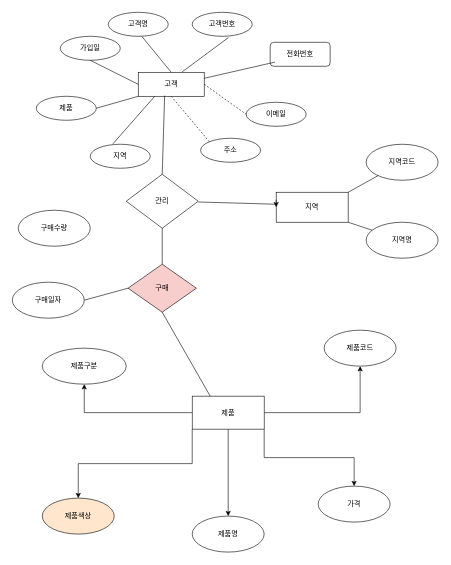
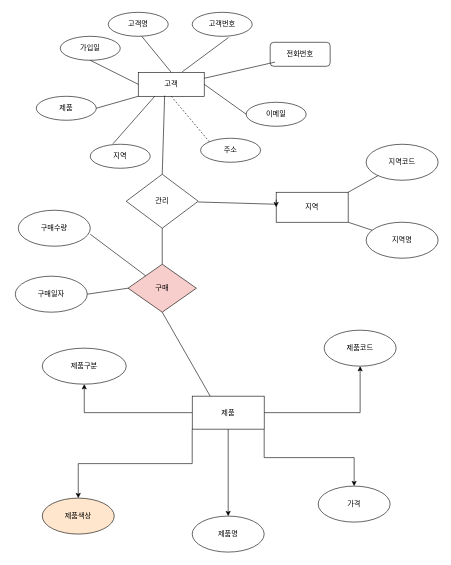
  <mxCell id="0" />
  <mxCell id="1" parent="0" />
  <mxCell id="2" value="고객" style="whiteSpace=wrap;html=1;align=center;" parent="1" vertex="1"><mxGeometry x="230" y="120" width="110" height="40" as="geometry" /></mxCell>
  <mxCell id="3" value="고객명" style="ellipse;whiteSpace=wrap;html=1;align=center;" parent="1" vertex="1"><mxGeometry x="180" y="20" width="100" height="40" as="geometry" /></mxCell>
  <mxCell id="4" value="전화번호" style="whiteSpace=wrap;html=1;align=center;strokeColor=default;fillOpacity=100;rounded=1;" parent="1" vertex="1"><mxGeometry x="450" y="70" width="100" height="40" as="geometry" /></mxCell>
  <mxCell id="5" value="이메일" style="ellipse;whiteSpace=wrap;html=1;align=center;" parent="1" vertex="1"><mxGeometry x="410" y="170" width="100" height="40" as="geometry" /></mxCell>
  <mxCell id="6" value="주소" style="ellipse;whiteSpace=wrap;html=1;align=center;" parent="1" vertex="1"><mxGeometry x="334" y="230" width="100" height="40" as="geometry" /></mxCell>
  <mxCell id="7" value="&lt;font style=&quot;font-size: 12px;&quot;&gt;지역&lt;/font&gt;" style="ellipse;whiteSpace=wrap;html=1;align=center;" parent="1" vertex="1"><mxGeometry x="150" y="240" width="100" height="40" as="geometry" /></mxCell>
  <mxCell id="8" value="" style="endArrow=none;html=1;rounded=0;exitX=0.56;exitY=1.005;exitDx=0;exitDy=0;exitPerimeter=0;entryX=0.5;entryY=0;entryDx=0;entryDy=0;" parent="1" source="3" target="2" edge="1"><mxGeometry relative="1" as="geometry"><mxPoint x="370" y="250" as="sourcePoint" /><mxPoint x="530" y="250" as="targetPoint" /></mxGeometry></mxCell>
  <mxCell id="9" value="" style="endArrow=none;html=1;rounded=0;exitX=1;exitY=0.25;exitDx=0;exitDy=0;entryX=0.08;entryY=0.825;entryDx=0;entryDy=0;entryPerimeter=0;" parent="1" edge="1" target="4" source="2"><mxGeometry relative="1" as="geometry"><mxPoint x="466.03" y="228.16" as="sourcePoint" /><mxPoint x="599.6" y="210" as="targetPoint" /></mxGeometry></mxCell>
  <mxCell id="10" value="" style="endArrow=none;html=1;rounded=0;exitX=0.25;exitY=1;exitDx=0;exitDy=0;entryX=0.378;entryY=-0.018;entryDx=0;entryDy=0;entryPerimeter=0;" parent="1" source="2" target="7" edge="1"><mxGeometry relative="1" as="geometry"><mxPoint x="370" y="250" as="sourcePoint" /><mxPoint x="530" y="250" as="targetPoint" /></mxGeometry></mxCell>
  <mxCell id="11" value="가입일" style="ellipse;whiteSpace=wrap;html=1;align=center;" parent="1" vertex="1"><mxGeometry x="100" y="60" width="100" height="40" as="geometry" /></mxCell>
  <mxCell id="12" value="" style="endArrow=none;html=1;rounded=0;exitX=0.5;exitY=1;exitDx=0;exitDy=0;entryX=0;entryY=0.5;entryDx=0;entryDy=0;" parent="1" source="11" target="2" edge="1"><mxGeometry relative="1" as="geometry"><mxPoint x="370" y="250" as="sourcePoint" /><mxPoint x="530" y="250" as="targetPoint" /></mxGeometry></mxCell>
  <mxCell id="13" value="" style="endArrow=none;html=1;rounded=0;entryX=0;entryY=0;entryDx=0;entryDy=0;exitX=0.5;exitY=1;exitDx=0;exitDy=0;dashed=1;" parent="1" source="2" target="6" edge="1"><mxGeometry relative="1" as="geometry"><mxPoint x="440" y="290" as="sourcePoint" /><mxPoint x="530" y="250" as="targetPoint" /></mxGeometry></mxCell>
- <mxCell id="14" value="" style="endArrow=none;html=1;rounded=0;entryX=0;entryY=0.5;entryDx=0;entryDy=0;exitX=1;exitY=0.5;exitDx=0;exitDy=0;dashed=1;" parent="1" source="2" target="5" edge="1"><mxGeometry relative="1" as="geometry"><mxPoint x="530" y="250" as="sourcePoint" /><mxPoint x="530" y="250" as="targetPoint" /></mxGeometry></mxCell>
+ <mxCell id="14" value="" style="endArrow=none;html=1;rounded=0;entryX=0;entryY=0.5;entryDx=0;entryDy=0;exitX=1;exitY=0.5;exitDx=0;exitDy=0;" parent="1" source="2" target="5" edge="1"><mxGeometry relative="1" as="geometry"><mxPoint x="530" y="250" as="sourcePoint" /><mxPoint x="530" y="250" as="targetPoint" /></mxGeometry></mxCell>
  <mxCell id="15" value="고객번호" style="ellipse;whiteSpace=wrap;html=1;align=center;" parent="1" vertex="1"><mxGeometry x="320" y="20" width="100" height="40" as="geometry" /></mxCell>
  <mxCell id="16" value="" style="endArrow=none;html=1;rounded=0;entryX=0.605;entryY=1.05;entryDx=0;entryDy=0;entryPerimeter=0;exitX=0.666;exitY=-0.018;exitDx=0;exitDy=0;exitPerimeter=0;" parent="1" source="2" target="15" edge="1"><mxGeometry relative="1" as="geometry"><mxPoint x="370" y="250" as="sourcePoint" /><mxPoint x="530" y="250" as="targetPoint" /></mxGeometry></mxCell>
  <mxCell id="17" value="제품" style="ellipse;whiteSpace=wrap;html=1;align=center;" vertex="1" parent="1"><mxGeometry x="60" y="160" width="100" height="40" as="geometry" /></mxCell>
  <mxCell id="18" value="" style="endArrow=none;html=1;rounded=0;exitX=1;exitY=0.5;exitDx=0;exitDy=0;entryX=0;entryY=1;entryDx=0;entryDy=0;" edge="1" parent="1" source="17" target="2"><mxGeometry width="50" height="50" relative="1" as="geometry"><mxPoint x="360" y="330" as="sourcePoint" /><mxPoint x="410" y="280" as="targetPoint" /></mxGeometry></mxCell>
  <mxCell id="19" value="" style="edgeStyle=orthogonalEdgeStyle;rounded=0;orthogonalLoop=1;jettySize=auto;html=1;" edge="1" parent="1" source="24" target="27"><mxGeometry relative="1" as="geometry" /></mxCell>
  <mxCell id="20" value="" style="edgeStyle=orthogonalEdgeStyle;rounded=0;orthogonalLoop=1;jettySize=auto;html=1;" edge="1" parent="1" source="24" target="25"><mxGeometry relative="1" as="geometry" /></mxCell>
  <mxCell id="21" style="edgeStyle=orthogonalEdgeStyle;rounded=0;orthogonalLoop=1;jettySize=auto;html=1;exitX=0;exitY=1;exitDx=0;exitDy=0;" edge="1" parent="1" source="24" target="29"><mxGeometry relative="1" as="geometry" /></mxCell>
  <mxCell id="22" value="" style="edgeStyle=orthogonalEdgeStyle;rounded=0;orthogonalLoop=1;jettySize=auto;html=1;" edge="1" parent="1" source="24" target="26"><mxGeometry relative="1" as="geometry" /></mxCell>
  <mxCell id="23" style="edgeStyle=orthogonalEdgeStyle;rounded=0;orthogonalLoop=1;jettySize=auto;html=1;exitX=1;exitY=1;exitDx=0;exitDy=0;" edge="1" parent="1" source="24" target="28"><mxGeometry relative="1" as="geometry" /></mxCell>
  <mxCell id="24" value="제품" style="rounded=0;whiteSpace=wrap;html=1;gradientColor=none;fillColor=default;" vertex="1" parent="1"><mxGeometry x="320" y="660" width="120" height="55" as="geometry" /></mxCell>
  <mxCell id="25" value="제품명" style="ellipse;whiteSpace=wrap;html=1;" vertex="1" parent="1"><mxGeometry x="320" y="860" width="120" height="60" as="geometry" /></mxCell>
  <mxCell id="26" value="제품코드" style="ellipse;whiteSpace=wrap;html=1;" vertex="1" parent="1"><mxGeometry x="540" y="550" width="120" height="60" as="geometry" /></mxCell>
  <mxCell id="27" value="제품구분" style="ellipse;whiteSpace=wrap;html=1;" vertex="1" parent="1"><mxGeometry x="70" y="580" width="140" height="60" as="geometry" /></mxCell>
  <mxCell id="28" value="가격" style="ellipse;whiteSpace=wrap;html=1;" vertex="1" parent="1"><mxGeometry x="530" y="810" width="120" height="60" as="geometry" /></mxCell>
  <mxCell id="29" value="제품색상" style="ellipse;whiteSpace=wrap;html=1;fillColor=#ffe6cc;" vertex="1" parent="1"><mxGeometry x="70" y="830" width="120" height="60" as="geometry" /></mxCell>
  <mxCell id="30" value="관리" style="rhombus;whiteSpace=wrap;html=1;" vertex="1" parent="1"><mxGeometry x="210" y="290" width="120" height="90" as="geometry" /></mxCell>
  <mxCell id="31" value="" style="endArrow=none;html=1;rounded=0;exitX=0.5;exitY=0;exitDx=0;exitDy=0;entryX=0.4;entryY=0.975;entryDx=0;entryDy=0;entryPerimeter=0;" edge="1" parent="1" source="30" target="2"><mxGeometry width="50" height="50" relative="1" as="geometry"><mxPoint x="360" y="230" as="sourcePoint" /><mxPoint x="410" y="180" as="targetPoint" /></mxGeometry></mxCell>
  <mxCell id="32" value="지역" style="rounded=0;whiteSpace=wrap;html=1;" vertex="1" parent="1"><mxGeometry x="460" y="320" width="120" height="50" as="geometry" /></mxCell>
  <mxCell id="33" value="" style="endArrow=none;html=1;rounded=0;exitX=1;exitY=0.5;exitDx=0;exitDy=0;" edge="1" parent="1"><mxGeometry width="50" height="50" relative="1" as="geometry"><mxPoint x="330" y="336.25" as="sourcePoint" /><mxPoint x="460" y="340" as="targetPoint" /></mxGeometry></mxCell>
  <mxCell id="34" style="edgeStyle=orthogonalEdgeStyle;rounded=0;orthogonalLoop=1;jettySize=auto;html=1;exitX=0;exitY=0.25;exitDx=0;exitDy=0;entryX=0;entryY=0.5;entryDx=0;entryDy=0;" edge="1" parent="1" source="32" target="32"><mxGeometry relative="1" as="geometry" /></mxCell>
  <mxCell id="35" value="지역코드" style="ellipse;whiteSpace=wrap;html=1;" vertex="1" parent="1"><mxGeometry x="610" y="240" width="120" height="60" as="geometry" /></mxCell>
  <mxCell id="36" value="지역명" style="ellipse;whiteSpace=wrap;html=1;" vertex="1" parent="1"><mxGeometry x="610" y="370" width="120" height="60" as="geometry" /></mxCell>
  <mxCell id="37" value="" style="endArrow=none;html=1;rounded=0;exitX=1;exitY=0;exitDx=0;exitDy=0;" edge="1" parent="1" source="32" target="35"><mxGeometry width="50" height="50" relative="1" as="geometry"><mxPoint x="360" y="430" as="sourcePoint" /><mxPoint x="410" y="380" as="targetPoint" /></mxGeometry></mxCell>
  <mxCell id="38" value="" style="endArrow=none;html=1;rounded=0;exitX=1;exitY=1;exitDx=0;exitDy=0;" edge="1" parent="1" source="32" target="36"><mxGeometry width="50" height="50" relative="1" as="geometry"><mxPoint x="360" y="430" as="sourcePoint" /><mxPoint x="410" y="380" as="targetPoint" /></mxGeometry></mxCell>
  <mxCell id="39" value="구매" style="rhombus;whiteSpace=wrap;html=1;fillColor=#f8cecc;" vertex="1" parent="1"><mxGeometry x="213" y="440" width="114" height="80" as="geometry" /></mxCell>
  <mxCell id="40" value="" style="endArrow=none;html=1;rounded=0;exitX=0.5;exitY=0;exitDx=0;exitDy=0;entryX=0.5;entryY=1;entryDx=0;entryDy=0;" edge="1" parent="1" source="39" target="30"><mxGeometry width="50" height="50" relative="1" as="geometry"><mxPoint x="360" y="430" as="sourcePoint" /><mxPoint x="280" y="400" as="targetPoint" /></mxGeometry></mxCell>
  <mxCell id="41" value="구매수량" style="ellipse;whiteSpace=wrap;html=1;" vertex="1" parent="1"><mxGeometry x="30" y="350" width="120" height="60" as="geometry" /></mxCell>
- <mxCell id="42" value="구매일자" style="ellipse;whiteSpace=wrap;html=1;" vertex="1" parent="1"><mxGeometry x="20" y="470" width="120" height="60" as="geometry" /></mxCell>
+ <mxCell id="42" value="구매일자" style="ellipse;whiteSpace=wrap;html=1;" vertex="1" parent="1"><mxGeometry x="25" y="460" width="120" height="60" as="geometry" /></mxCell>
+ <mxCell id="43" value="" style="endArrow=none;html=1;rounded=0;exitX=1;exitY=0.667;exitDx=0;exitDy=0;exitPerimeter=0;" edge="1" parent="1" source="41" target="39"><mxGeometry width="50" height="50" relative="1" as="geometry"><mxPoint x="360" y="430" as="sourcePoint" /><mxPoint x="410" y="380" as="targetPoint" /></mxGeometry></mxCell>
  <mxCell id="44" value="" style="endArrow=none;html=1;rounded=0;exitX=1;exitY=0.5;exitDx=0;exitDy=0;entryX=0;entryY=0.5;entryDx=0;entryDy=0;" edge="1" parent="1" source="42" target="39"><mxGeometry width="50" height="50" relative="1" as="geometry"><mxPoint x="360" y="430" as="sourcePoint" /><mxPoint x="410" y="380" as="targetPoint" /></mxGeometry></mxCell>
  <mxCell id="45" value="" style="endArrow=none;html=1;rounded=0;entryX=0.5;entryY=1;entryDx=0;entryDy=0;exitX=0.25;exitY=0;exitDx=0;exitDy=0;" edge="1" parent="1" source="24" target="39"><mxGeometry width="50" height="50" relative="1" as="geometry"><mxPoint x="360" y="630" as="sourcePoint" /><mxPoint x="410" y="580" as="targetPoint" /></mxGeometry></mxCell>
